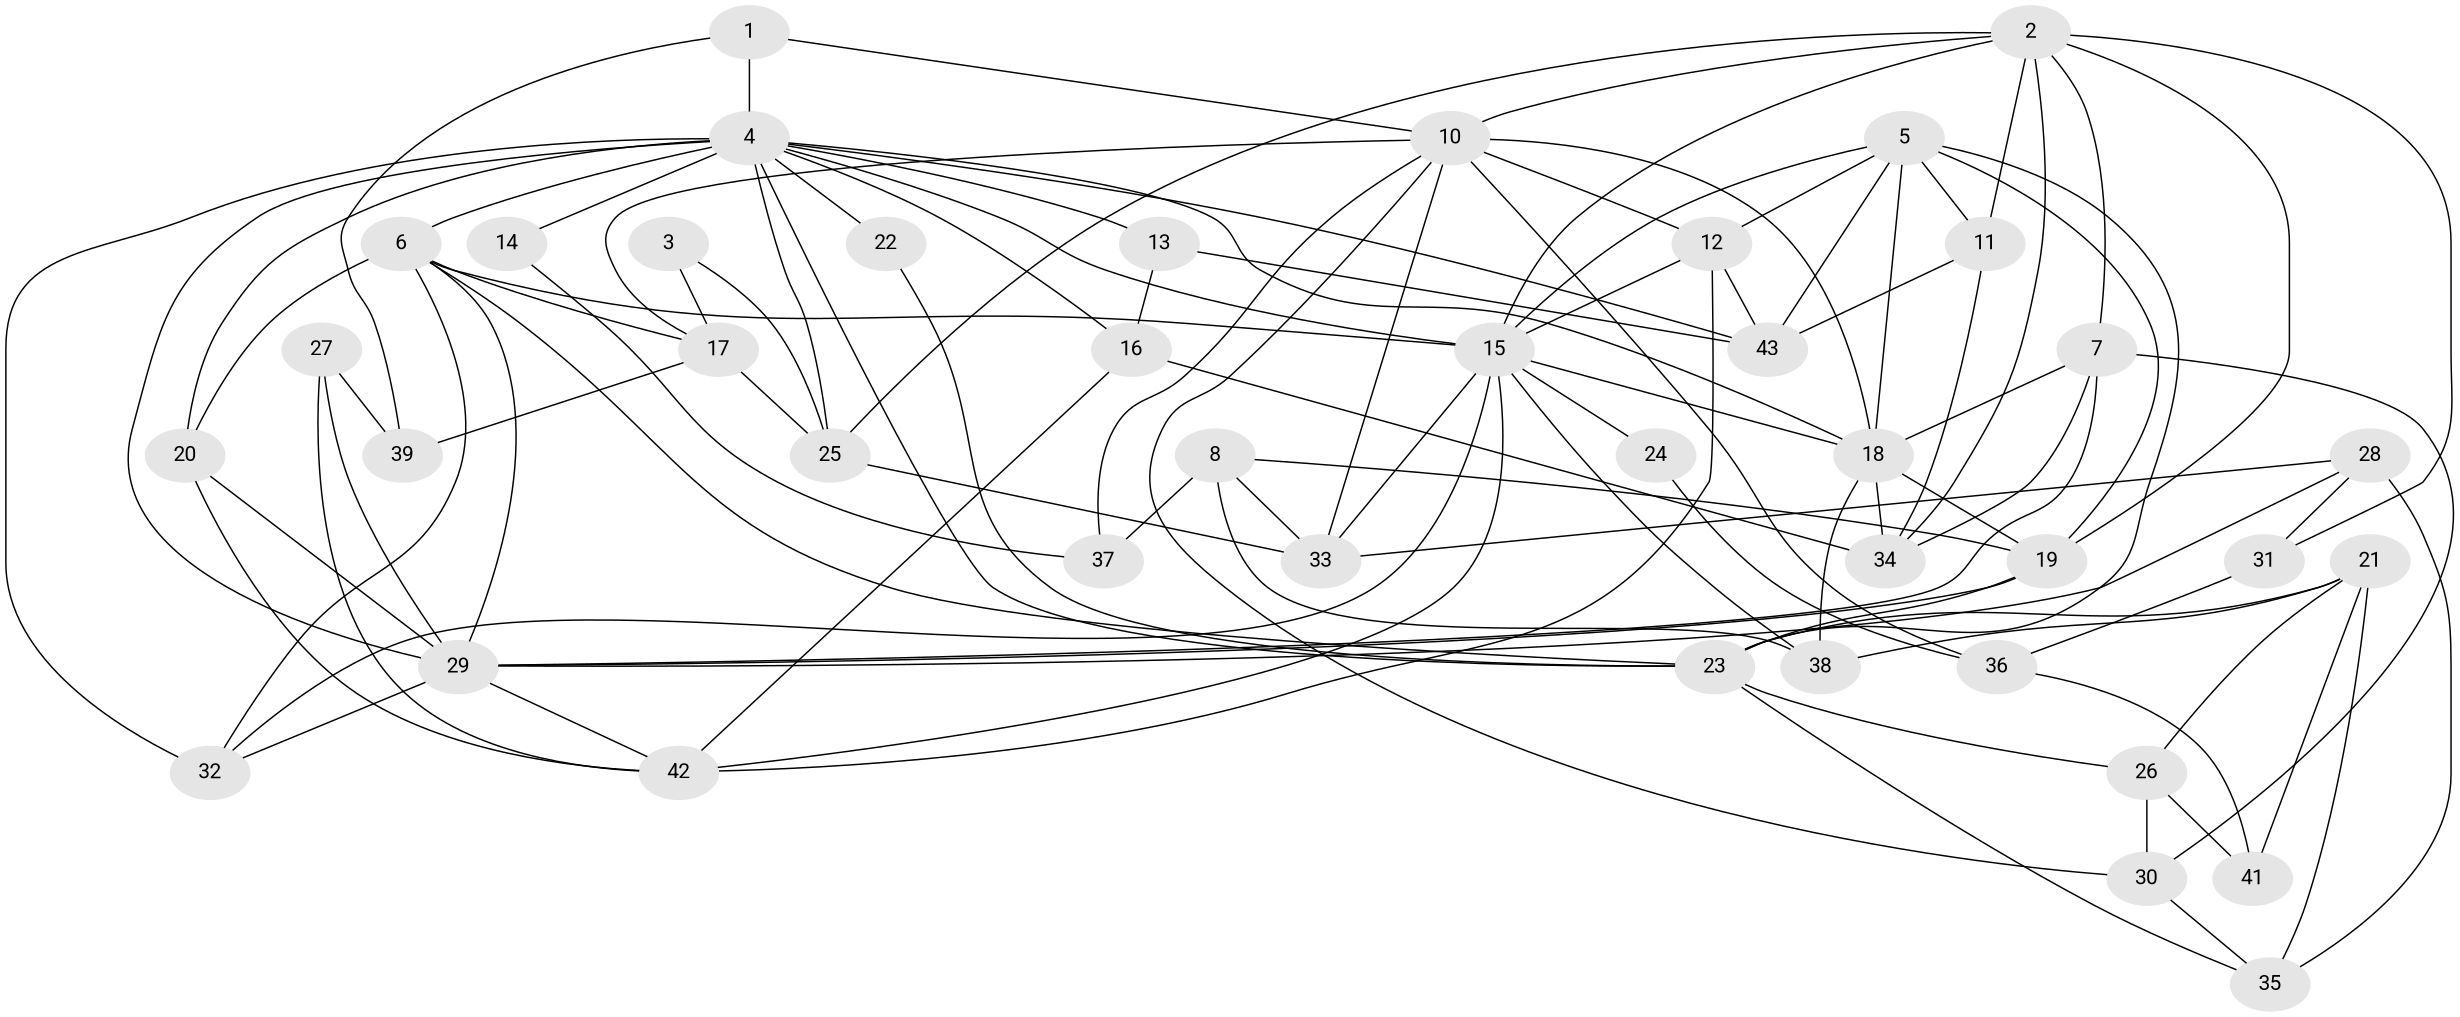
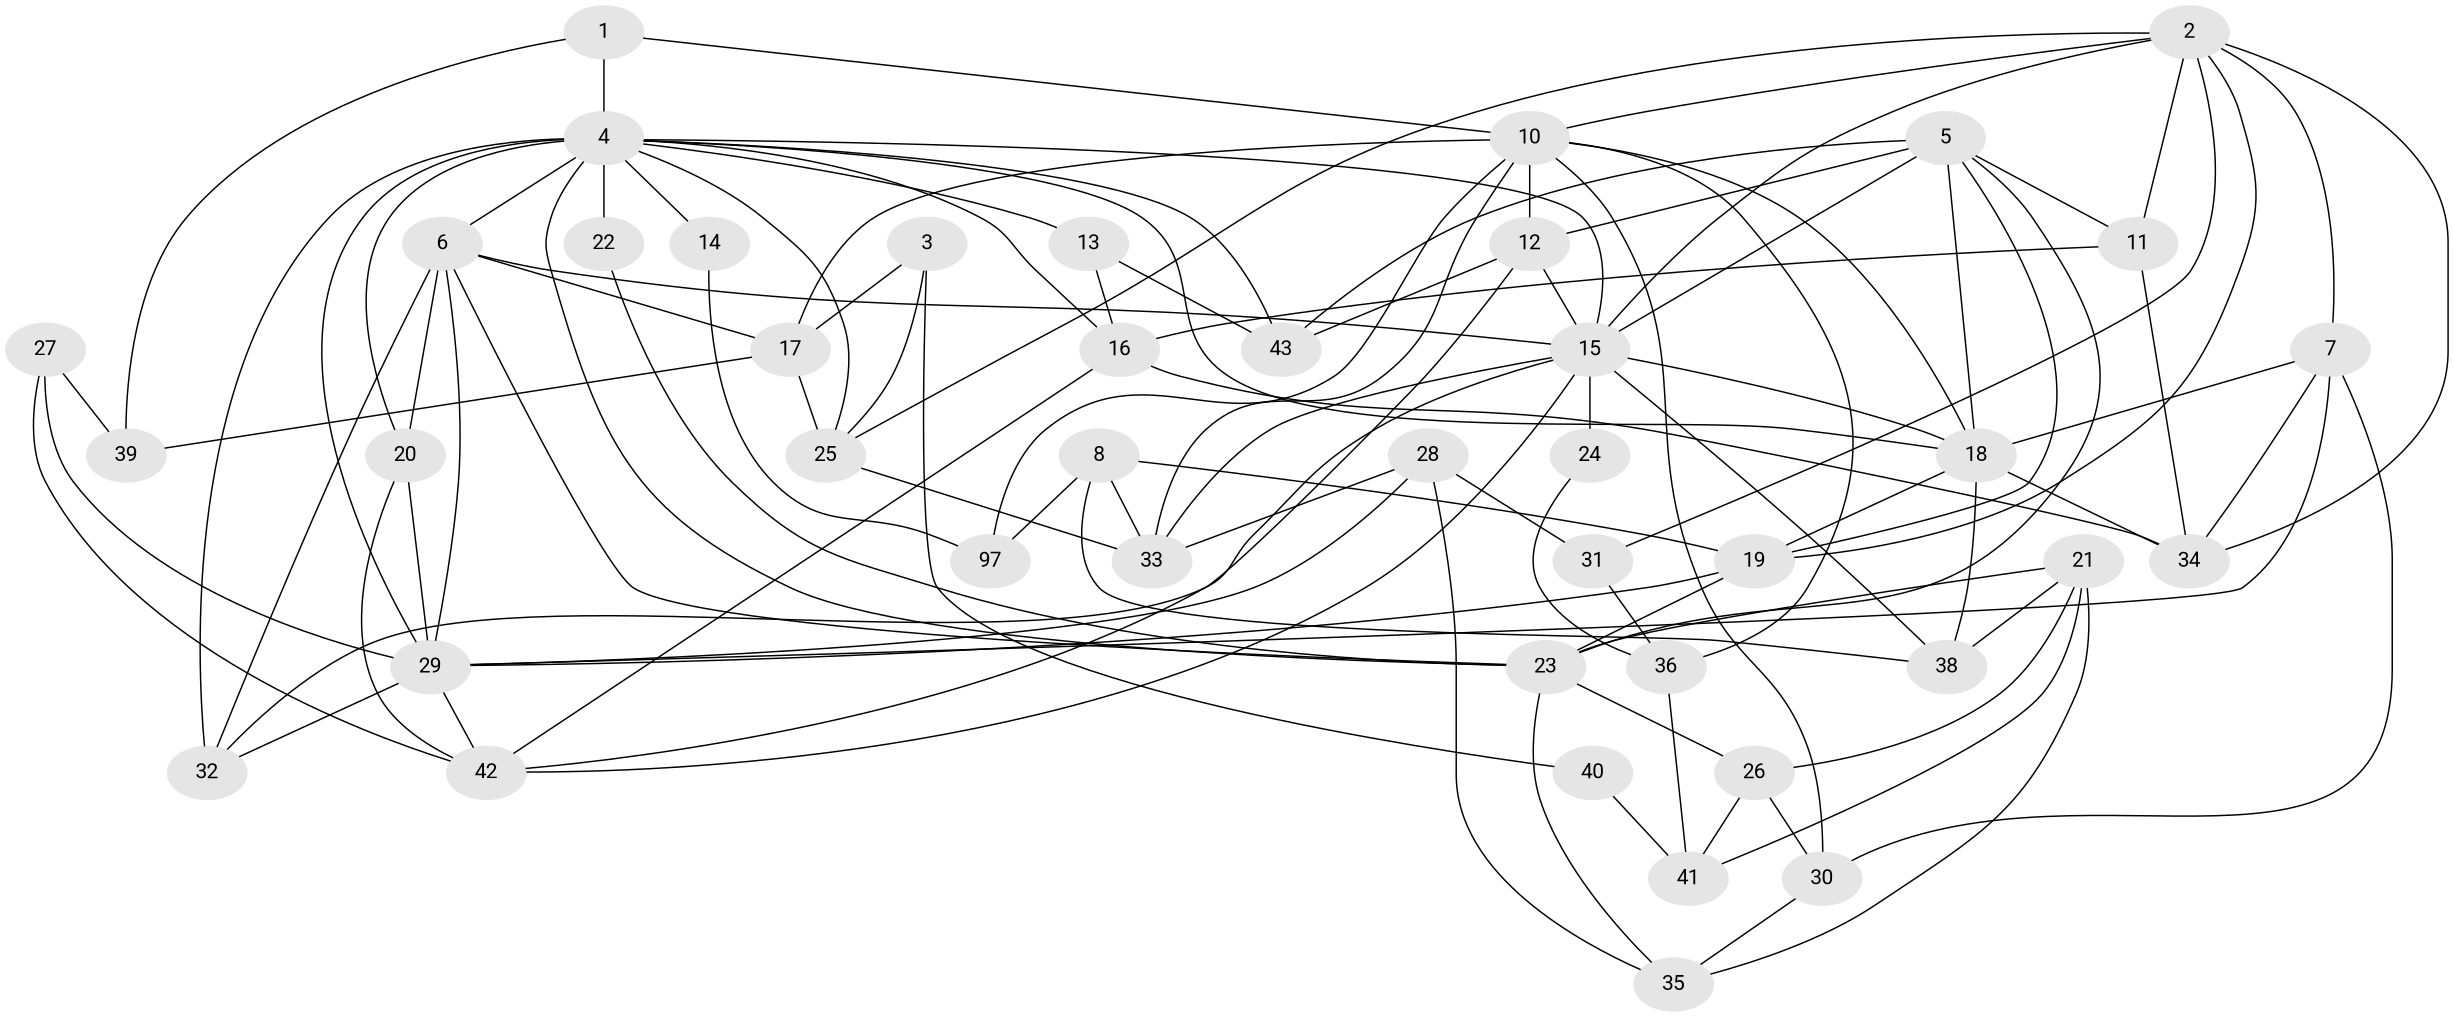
  graph {
    fontname=Roboto
    node [color=gray90 fontname=Roboto style=filled]
    edge [fontname=Roboto weight=1.0]
    1
    4
    10
    39
    15
    25
    6
    13
    14
    16
    18
    20
    22
    23
    29
    32
    43
    17
    12
    30
    33
-   37
+   37 [label=97]
    36
    2
    7
    11
    19
    31
    34
    38
    42
    24
    3
+   40
    41
    26
    35
    5
    8
    21
    27
    28
    1 -- 4
    1 -- 10
    1 -- 39
    4 -- 15
    4 -- 25
    4 -- 6
    4 -- 13
    4 -- 14 [weight=3.0]
    4 -- 16 [weight=2.0]
    4 -- 18
    4 -- 20
    4 -- 22 [weight=3.0]
    4 -- 23
    4 -- 29 [weight=3.0]
    4 -- 32 [weight=2.0]
    4 -- 43
    10 -- 18 [weight=2.0]
    10 -- 17
    10 -- 12 [weight=2.0]
    10 -- 30
    10 -- 33
    10 -- 37
    10 -- 36
    15 -- 18
    15 -- 32
    15 -- 33
    15 -- 38
    15 -- 42
    15 -- 24
    25 -- 33
    6 -- 15
    6 -- 20
    6 -- 23 [weight=2.0]
    6 -- 29
    6 -- 32
    6 -- 17
    13 -- 16
    13 -- 43
    14 -- 37
    16 -- 34
    16 -- 42
    18 -- 19
    18 -- 34
    18 -- 38
    20 -- 29
    20 -- 42
    22 -- 23
    23 -- 26
    23 -- 35
    29 -- 32
    29 -- 42
    17 -- 39
    17 -- 25
    12 -- 15
    12 -- 43
    12 -- 42
    30 -- 35
    36 -- 41
    2 -- 10
    2 -- 15
    2 -- 25 [weight=2.0]
    2 -- 7 [weight=2.0]
    2 -- 11
    2 -- 19
    2 -- 31
    2 -- 34
    7 -- 18
    7 -- 29
    7 -- 30
    7 -- 34
-   11 -- 43 [weight=2.0]
+   11 -- 16 [weight=2.0]
    11 -- 34
    19 -- 23 [weight=2.0]
    19 -- 29
    31 -- 36
    24 -- 36
    3 -- 25
    3 -- 17
+   3 -- 40
+   40 -- 41
    26 -- 30
    26 -- 41
    5 -- 15
    5 -- 18
    5 -- 23
    5 -- 43
    5 -- 12
    5 -- 11
    5 -- 19
    8 -- 33
    8 -- 37
    8 -- 19
    8 -- 38
    21 -- 23
    21 -- 38
    21 -- 41
    21 -- 26
    21 -- 35
    27 -- 39
    27 -- 29
    27 -- 42
    28 -- 29
    28 -- 33
    28 -- 31
    28 -- 35
  }
